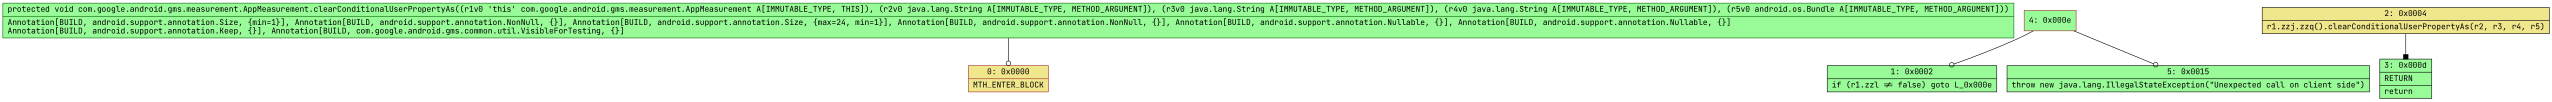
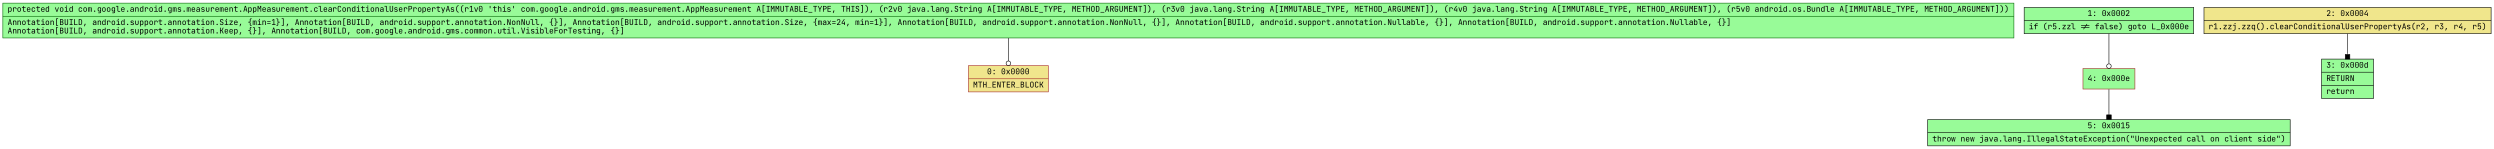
  digraph {
    fontname="JetBrains Mono"
    node [color=black fillcolor=palegreen fontname="JetBrains Mono" shape=record style=filled]
    edge [arrowhead=odot fontname="JetBrains Mono"]
    n1 [color=brown fillcolor=khaki label="{0\:\ 0x0000|MTH_ENTER_BLOCK\l}"]
-   n2 [label="{1\:\ 0x0002|if (r1.zzl != false) goto L_0x000e\l}"]
+   n2 [label="{1\:\ 0x0002|if (r5.zzl != false) goto L_0x000e\l}"]
    n3 [color=brown label="{4\:\ 0x000e}"]
    n4 [fillcolor=khaki label="{2\:\ 0x0004|r1.zzj.zzq().clearConditionalUserPropertyAs(r2, r3, r4, r5)\l}"]
    n5 [label="{3\:\ 0x000d|RETURN\l|return\l}"]
    n6 [label="{5\:\ 0x0015|throw new java.lang.IllegalStateException(\"Unexpected call on client side\")\l}"]
    n7 [color=darkgreen label="{protected void com.google.android.gms.measurement.AppMeasurement.clearConditionalUserPropertyAs((r1v0 'this' com.google.android.gms.measurement.AppMeasurement A[IMMUTABLE_TYPE, THIS]), (r2v0 java.lang.String A[IMMUTABLE_TYPE, METHOD_ARGUMENT]), (r3v0 java.lang.String A[IMMUTABLE_TYPE, METHOD_ARGUMENT]), (r4v0 java.lang.String A[IMMUTABLE_TYPE, METHOD_ARGUMENT]), (r5v0 android.os.Bundle A[IMMUTABLE_TYPE, METHOD_ARGUMENT]))  | Annotation[BUILD, android.support.annotation.Size, \{min=1\}], Annotation[BUILD, android.support.annotation.NonNull, \{\}], Annotation[BUILD, android.support.annotation.Size, \{max=24, min=1\}], Annotation[BUILD, android.support.annotation.NonNull, \{\}], Annotation[BUILD, android.support.annotation.Nullable, \{\}], Annotation[BUILD, android.support.annotation.Nullable, \{\}]\lAnnotation[BUILD, android.support.annotation.Keep, \{\}], Annotation[BUILD, com.google.android.gms.common.util.VisibleForTesting, \{\}]\l}"]
-   n3 -> n2
-   n3 -> n6
+   n2 -> n3
+   n3 -> n6 [arrowhead=box]
    n4 -> n5 [arrowhead=box]
    n7 -> n1
  }
